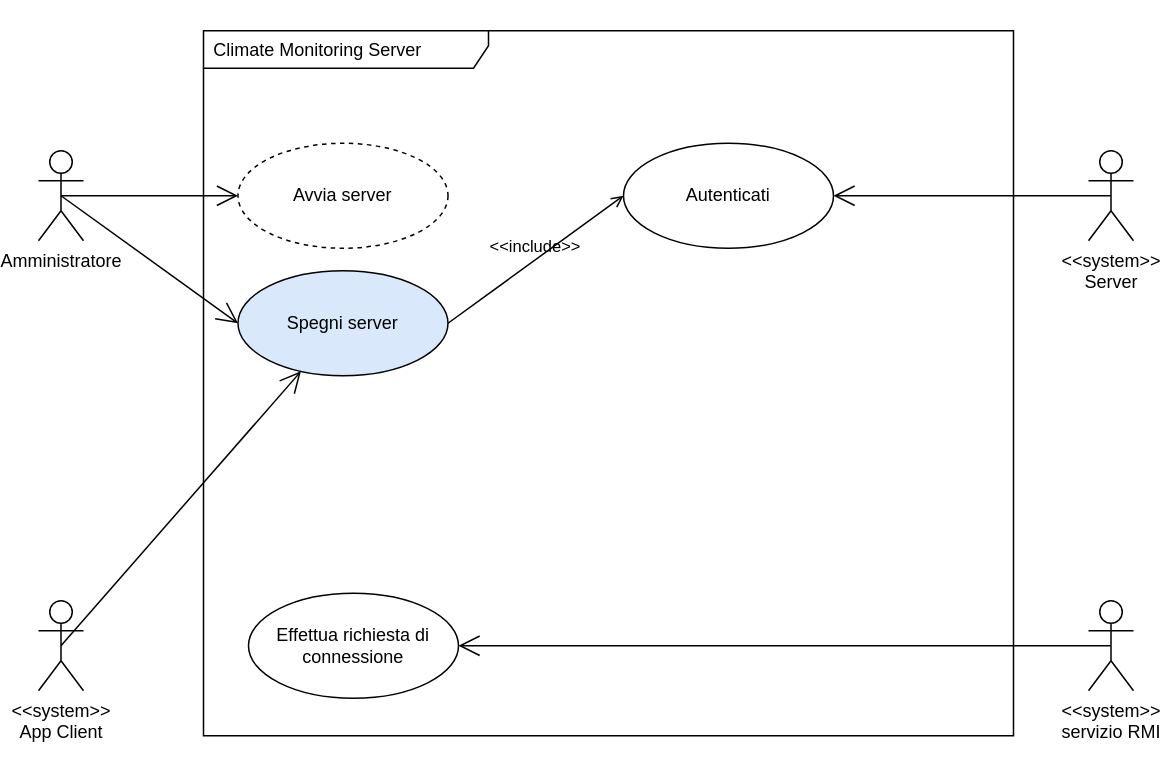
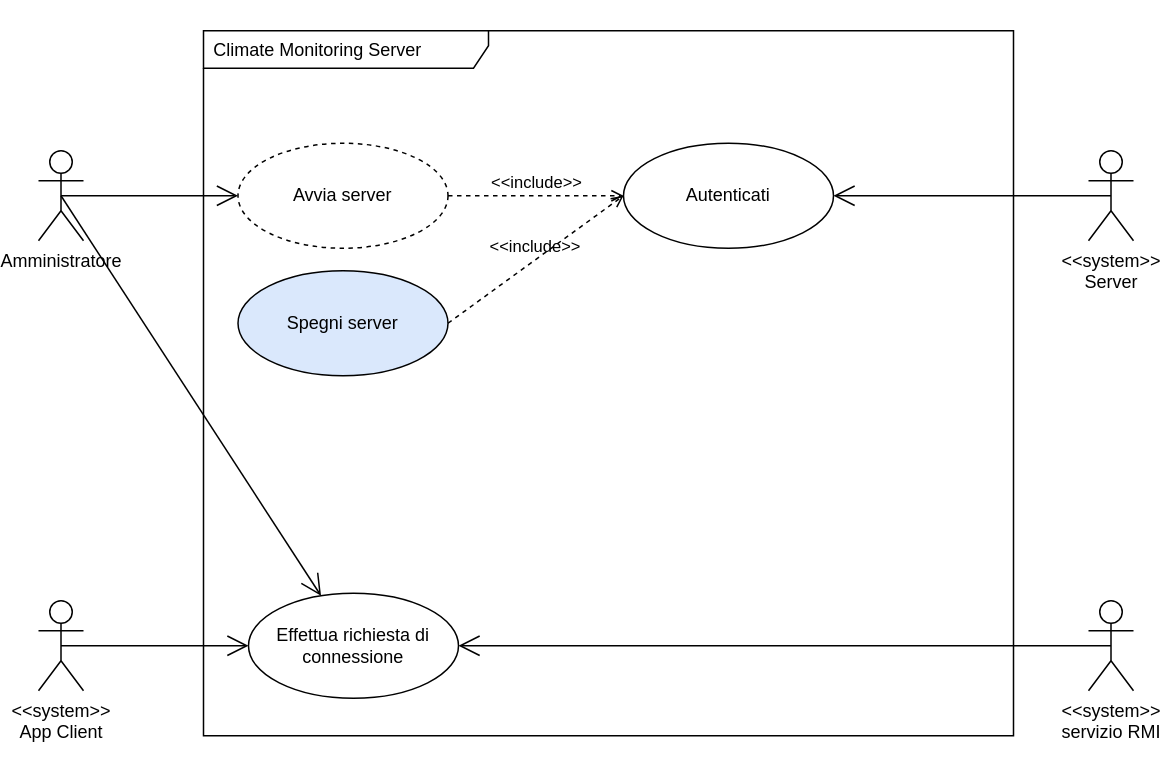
  <mxCell id="0" />
  <mxCell id="1" parent="0" />
  <mxCell id="2" value="Climate Monitoring Server" style="shape=umlFrame;whiteSpace=wrap;html=1;width=190;height=25;boundedLbl=1;verticalAlign=middle;align=left;spacingLeft=5;" vertex="1" parent="1"><mxGeometry x="130" y="20" width="540" height="470" as="geometry" /></mxCell>
  <mxCell id="3" value="Amministratore" style="shape=umlActor;verticalLabelPosition=bottom;verticalAlign=top;html=1;" vertex="1" parent="1"><mxGeometry y="100" width="30" height="60" as="geometry" x="20" /></mxCell>
  <mxCell id="4" value="&amp;lt;&amp;lt;system&amp;gt;&amp;gt;&lt;br&gt;Server" style="shape=umlActor;verticalLabelPosition=bottom;verticalAlign=top;html=1;outlineConnect=0;" vertex="1" parent="1"><mxGeometry x="720" y="100" width="30" height="60" as="geometry" /></mxCell>
  <mxCell id="5" value="&amp;lt;&amp;lt;system&amp;gt;&amp;gt;&lt;br&gt;App Client" style="shape=umlActor;verticalLabelPosition=bottom;verticalAlign=top;html=1;outlineConnect=0;" vertex="1" parent="1"><mxGeometry y="400" width="30" height="60" as="geometry" x="20" /></mxCell>
  <mxCell id="6" value="Autenticati" style="ellipse;whiteSpace=wrap;html=1;" vertex="1" parent="1"><mxGeometry x="410" y="95" width="140" height="70" as="geometry" /></mxCell>
  <mxCell id="7" value="Avvia server" style="ellipse;whiteSpace=wrap;html=1;dashed=1;" vertex="1" parent="1"><mxGeometry x="153" y="95" width="140" height="70" as="geometry" /></mxCell>
  <mxCell id="8" value="Effettua richiesta di connessione" style="ellipse;whiteSpace=wrap;html=1;" vertex="1" parent="1"><mxGeometry x="160" y="395" width="140" height="70" as="geometry" /></mxCell>
  <mxCell id="9" value="&amp;lt;&amp;lt;system&amp;gt;&amp;gt;&lt;br&gt;servizio RMI" style="shape=umlActor;verticalLabelPosition=bottom;verticalAlign=top;html=1;outlineConnect=0;" vertex="1" parent="1"><mxGeometry x="720" y="400" width="30" height="60" as="geometry" /></mxCell>
  <mxCell id="10" value="" style="endArrow=open;endFill=1;endSize=12;html=1;exitX=0.5;exitY=0.5;exitDx=0;exitDy=0;exitPerimeter=0;entryX=0;entryY=0.5;entryDx=0;entryDy=0;" edge="1" parent="1" source="3" target="7"><mxGeometry width="160" relative="1" as="geometry"><mxPoint x="45" y="140" as="sourcePoint" /><mxPoint x="170" y="140" as="targetPoint" /></mxGeometry></mxCell>
  <mxCell id="11" value="Spegni server" style="ellipse;whiteSpace=wrap;html=1;fillColor=#dae8fc;" vertex="1" parent="1"><mxGeometry x="153" y="180" width="140" height="70" as="geometry" /></mxCell>
- <mxCell id="12" value="" style="endArrow=open;endFill=1;endSize=12;html=1;exitX=0.5;exitY=0.5;exitDx=0;exitDy=0;exitPerimeter=0;entryX=0;entryY=0.5;entryDx=0;entryDy=0;" edge="1" parent="1" source="3" target="11"><mxGeometry width="160" relative="1" as="geometry"><mxPoint x="60" y="270" as="sourcePoint" /><mxPoint x="220" y="270" as="targetPoint" /></mxGeometry></mxCell>
- <mxCell id="13" value="" style="endArrow=open;endFill=1;endSize=12;html=1;exitX=0.5;exitY=0.5;exitDx=0;exitDy=0;exitPerimeter=0;" edge="1" parent="1" source="5" target="11"><mxGeometry width="160" relative="1" as="geometry"><mxPoint x="55" y="150" as="sourcePoint" /><mxPoint x="180" y="150" as="targetPoint" /></mxGeometry></mxCell>
+ <mxCell id="12" value="" style="endArrow=open;endFill=1;endSize=12;html=1;exitX=0.5;exitY=0.5;exitDx=0;exitDy=0;exitPerimeter=0;" edge="1" parent="1" source="3" target="8"><mxGeometry width="160" relative="1" as="geometry"><mxPoint x="60" y="270" as="sourcePoint" /><mxPoint x="220" y="270" as="targetPoint" /></mxGeometry></mxCell>
+ <mxCell id="13" value="" style="endArrow=open;endFill=1;endSize=12;html=1;exitX=0.5;exitY=0.5;exitDx=0;exitDy=0;exitPerimeter=0;entryX=0;entryY=0.5;entryDx=0;entryDy=0;" edge="1" parent="1" source="5" target="8"><mxGeometry width="160" relative="1" as="geometry"><mxPoint x="55" y="150" as="sourcePoint" /><mxPoint x="180" y="150" as="targetPoint" /></mxGeometry></mxCell>
+ <mxCell id="14" value="&amp;lt;&amp;lt;include&amp;gt;&amp;gt;" style="html=1;verticalAlign=bottom;labelBackgroundColor=none;endArrow=open;endFill=0;dashed=1;exitX=1;exitY=0.5;exitDx=0;exitDy=0;entryX=0;entryY=0.5;entryDx=0;entryDy=0;" edge="1" parent="1" source="7" target="6"><mxGeometry width="160" relative="1" as="geometry"><mxPoint x="433" y="250" as="sourcePoint" /><mxPoint x="440" y="210" as="targetPoint" /></mxGeometry></mxCell>
  <mxCell id="15" value="" style="endArrow=open;endFill=1;endSize=12;html=1;exitX=0.5;exitY=0.5;exitDx=0;exitDy=0;exitPerimeter=0;entryX=1;entryY=0.5;entryDx=0;entryDy=0;" edge="1" parent="1" source="4" target="6"><mxGeometry width="160" relative="1" as="geometry"><mxPoint x="45" y="140" as="sourcePoint" /><mxPoint x="170" y="346" as="targetPoint" /></mxGeometry></mxCell>
  <mxCell id="16" value="" style="endArrow=open;endFill=1;endSize=12;html=1;exitX=0.5;exitY=0.5;exitDx=0;exitDy=0;exitPerimeter=0;entryX=1;entryY=0.5;entryDx=0;entryDy=0;" edge="1" parent="1" source="9" target="8"><mxGeometry width="160" relative="1" as="geometry"><mxPoint x="755" y="150" as="sourcePoint" /><mxPoint x="600" y="150" as="targetPoint" /></mxGeometry></mxCell>
- <mxCell id="17" value="&amp;lt;&amp;lt;include&amp;gt;&amp;gt;" style="html=1;verticalAlign=bottom;labelBackgroundColor=none;endArrow=open;endFill=0;dashed=0;exitX=1;exitY=0.5;exitDx=0;exitDy=0;entryX=0;entryY=0.5;entryDx=0;entryDy=0;" edge="1" parent="1" source="11" target="6"><mxGeometry width="160" relative="1" as="geometry"><mxPoint x="303" y="140" as="sourcePoint" /><mxPoint x="450" y="140" as="targetPoint" /></mxGeometry></mxCell>
+ <mxCell id="17" value="&amp;lt;&amp;lt;include&amp;gt;&amp;gt;" style="html=1;verticalAlign=bottom;labelBackgroundColor=none;endArrow=open;endFill=0;dashed=1;exitX=1;exitY=0.5;exitDx=0;exitDy=0;entryX=0;entryY=0.5;entryDx=0;entryDy=0;" edge="1" parent="1" source="11" target="6"><mxGeometry width="160" relative="1" as="geometry"><mxPoint x="303" y="140" as="sourcePoint" /><mxPoint x="450" y="140" as="targetPoint" /></mxGeometry></mxCell>
